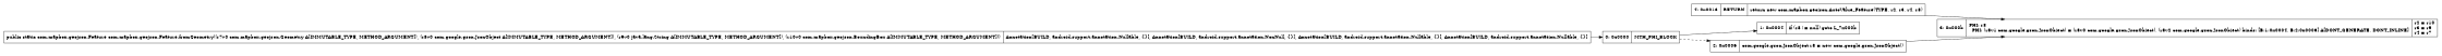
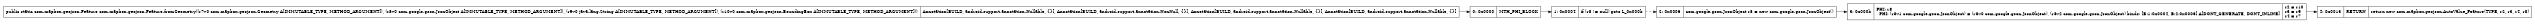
  digraph {
    rankdir=LR
    node [shape=record]
    n1 [label="{0\:\ 0x0000|MTH_PHI_BLOCK\l}"]
-   n2 [label="{1\:\ 0x0004|if (r8 != null) goto L_7x000b\l}"]
+   n2 [label="{1\:\ 0x0004|if (r8 != null) goto L_0x000b\l}"]
    n3 [label="{2\:\ 0x0006|com.google.gson.JsonObject r8 = new com.google.gson.JsonObject()\l}"]
    n4 [label="{3\:\ 0x000b|PHI: r8 \l  PHI: (r8v1 com.google.gson.JsonObject) = (r8v0 com.google.gson.JsonObject), (r8v2 com.google.gson.JsonObject) binds: [B:1:0x0004, B:2:0x0006] A[DONT_GENERATE, DONT_INLINE]\l|r2 = r10\lr3 = r9\lr4 = r7\l}"]
    n5 [label="{4\:\ 0x0013|RETURN\l|return new com.mapbox.geojson.AutoValue_Feature(TYPE, r2, r3, r4, r8)\l}"]
    n6 [label="{public static com.mapbox.geojson.Feature com.mapbox.geojson.Feature.fromGeometry((r7v0 com.mapbox.geojson.Geometry A[IMMUTABLE_TYPE, METHOD_ARGUMENT]), (r8v0 com.google.gson.JsonObject A[IMMUTABLE_TYPE, METHOD_ARGUMENT]), (r9v0 java.lang.String A[IMMUTABLE_TYPE, METHOD_ARGUMENT]), (r10v0 com.mapbox.geojson.BoundingBox A[IMMUTABLE_TYPE, METHOD_ARGUMENT]))  | Annotation[BUILD, android.support.annotation.Nullable, \{\}], Annotation[BUILD, android.support.annotation.NonNull, \{\}], Annotation[BUILD, android.support.annotation.Nullable, \{\}], Annotation[BUILD, android.support.annotation.Nullable, \{\}]\l}"]
    n1 -> n2
-   n1 -> n3 [style=dashed]
+   n2 -> n3 [style=dashed]
    n3 -> n4
-   n5 -> n4
+   n4 -> n5
    n6 -> n1
  }
